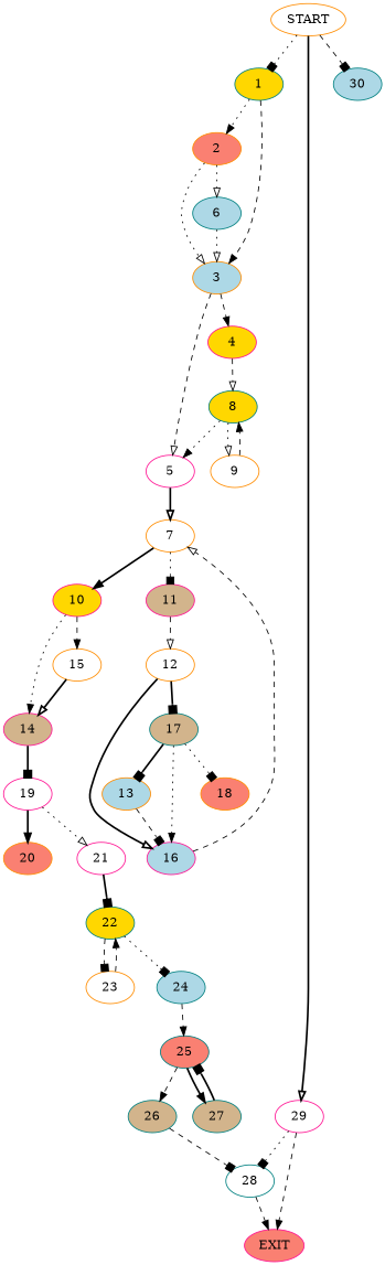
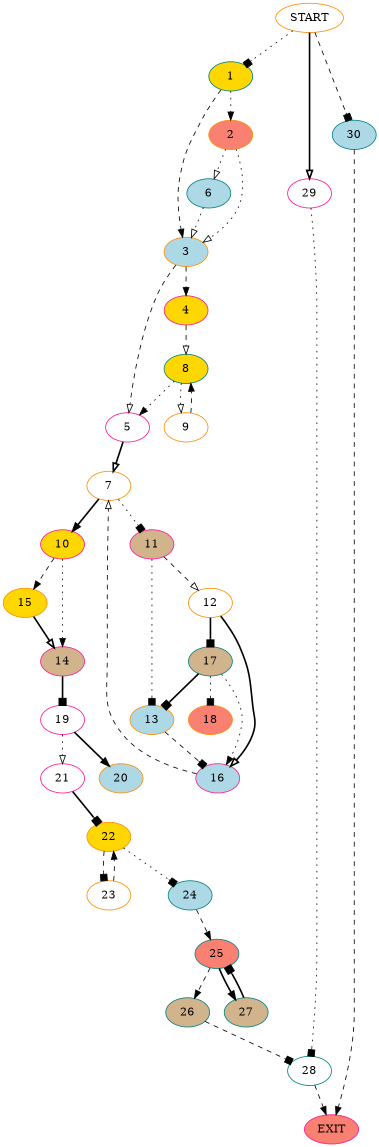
  digraph {
    node [color=darkorange fillcolor=white style=filled]
    edge [arrowhead=normal style=dashed]
    n1 [label=START]
    1 [color=teal fillcolor=gold]
    29 [color=deeppink]
    30 [color=teal fillcolor=lightblue]
    2 [fillcolor=salmon]
    3 [fillcolor=lightblue]
    28 [color=teal]
    n8 [color=deeppink fillcolor=salmon label=EXIT]
    6 [color=teal fillcolor=lightblue]
    4 [color=deeppink fillcolor=gold]
    5 [color=deeppink]
    8 [color=teal fillcolor=gold]
    7
    9
    10 [color=deeppink fillcolor=gold]
    11 [color=deeppink fillcolor=tan]
    14 [color=deeppink fillcolor=tan]
-   15
+   15 [fillcolor=gold]
    12
    13 [fillcolor=lightblue]
    19 [color=deeppink]
    16 [color=deeppink fillcolor=lightblue]
    17 [color=teal fillcolor=tan]
    18 [fillcolor=salmon]
-   20 [fillcolor=salmon]
+   20 [fillcolor=lightblue]
    21 [color=deeppink]
-   22 [color=teal fillcolor=gold]
+   22 [fillcolor=gold]
    23
    24 [color=teal fillcolor=lightblue]
    25 [color=teal fillcolor=salmon]
    26 [color=teal fillcolor=tan]
    27 [color=teal fillcolor=tan]
    n1 -> 1 [arrowhead=box style=dotted]
    n1 -> 29 [arrowhead=onormal style=bold]
    n1 -> 30 [arrowhead=box]
    1 -> 2 [style=dotted]
    1 -> 3
    29 -> 28 [arrowhead=box style=dotted]
-   29 -> n8
+   30 -> n8
    2 -> 3 [arrowhead=onormal style=dotted]
    2 -> 6 [arrowhead=onormal style=dotted]
    3 -> 4
    3 -> 5 [arrowhead=onormal]
    28 -> n8
    6 -> 3 [arrowhead=onormal style=dotted]
    4 -> 8 [arrowhead=onormal]
    5 -> 7 [arrowhead=onormal style=bold]
    8 -> 5 [style=dotted]
    8 -> 9 [arrowhead=onormal style=dotted]
    7 -> 10 [style=bold]
    7 -> 11 [arrowhead=box style=dotted]
    9 -> 8
    10 -> 14 [style=dotted]
    10 -> 15
    11 -> 12 [arrowhead=onormal]
+   11 -> 13 [arrowhead=box style=dotted]
    14 -> 19 [arrowhead=box style=bold]
    15 -> 14 [arrowhead=onormal style=bold]
    12 -> 16 [arrowhead=onormal style=bold]
    12 -> 17 [arrowhead=box style=bold]
    13 -> 16 [arrowhead=box]
    19 -> 20 [style=bold]
    19 -> 21 [arrowhead=onormal style=dotted]
    16 -> 7 [arrowhead=onormal]
    17 -> 13 [arrowhead=box style=bold]
    17 -> 16 [style=dotted]
    17 -> 18 [arrowhead=box style=dotted]
    21 -> 22 [arrowhead=box style=bold]
    22 -> 23 [arrowhead=box]
    22 -> 24 [arrowhead=box style=dotted]
    23 -> 22
    24 -> 25
    25 -> 26
    25 -> 27 [style=bold]
    26 -> 28 [arrowhead=box]
    27 -> 25 [arrowhead=box style=bold]
  }
